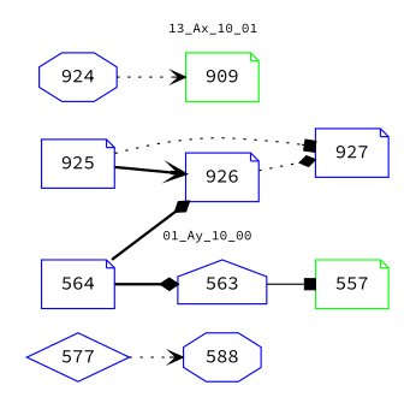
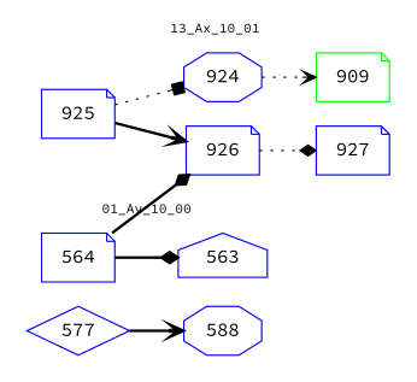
  digraph {
    fontname="Source Code Pro"
    rankdir=LR
    node [color=blue fontname="Source Code Pro" shape=note]
    edge [arrowhead=vee color=black fontname="Source Code Pro" style=dotted]
    n1 [label=925]
    n2 [label=924 shape=octagon]
    n3 [label=926]
    n4 [color=green label=909]
    n5 [label=927]
    n6 [label=564]
    n7 [label=563 shape=house]
    n8 [label=577 shape=diamond]
-   n9 [color=green label=557]
    n10 [label=588 shape=octagon]
    subgraph cluster_1 {
      color=white
      fontsize=10
      label="13_Ax_10_01"
      n1
      n2
      n3
      n4
      n5
    }
    subgraph cluster_2 {
      color=white
      fontsize=10
      label="01_Ay_10_00"
      n6
      n7
      n8
-     n9
      n10
    }
-   n1 -> n5 [arrowhead=box]
+   n1 -> n2 [arrowhead=box]
    n1 -> n3 [style=bold]
    n2 -> n4
    n3 -> n5 [arrowhead=diamond]
    n6 -> n3 [arrowhead=diamond style=bold]
    n6 -> n7 [arrowhead=diamond style=bold]
-   n7 -> n9 [arrowhead=box style=solid]
-   n8 -> n10
+   n8 -> n10 [style=bold]
  }
